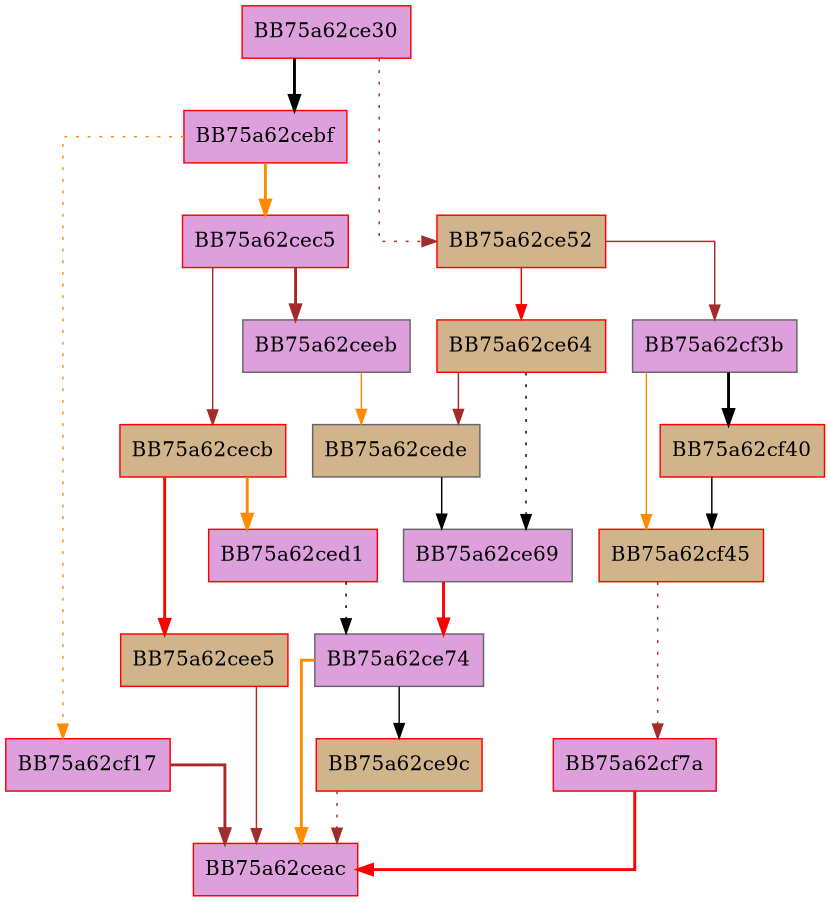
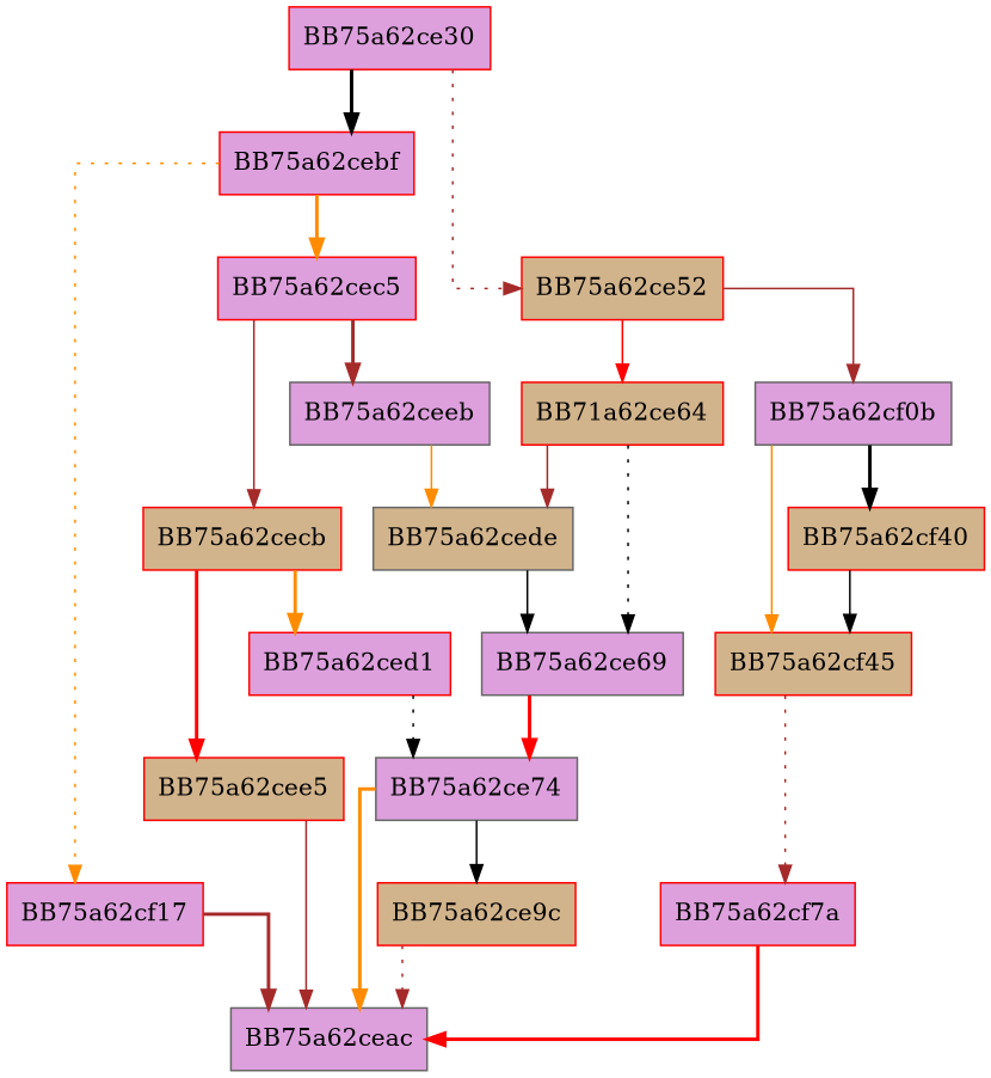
  digraph {
    fontname="DejaVu Serif"
    splines=ortho
    node [color=red fillcolor=plum fontname="DejaVu Serif" shape=box style=filled]
    edge [color=brown fontname="DejaVu Serif" style=bold]
    BB75a62ce30
    BB75a62cebf
    BB75a62ce52 [fillcolor=tan]
    BB75a62cf17
    BB75a62cec5
-   BB75a62cf3b [color=gray40]
-   BB75a62ce64 [fillcolor=tan]
-   BB75a62ceac
+   BB75a62cf3b [color=gray40 label=BB75a62cf0b]
+   BB75a62ce64 [fillcolor=tan label=BB71a62ce64]
+   BB75a62ceac [color=gray40]
    BB75a62ceeb [color=gray40]
    BB75a62cecb [fillcolor=tan]
    BB75a62cf45 [fillcolor=tan]
    BB75a62cf40 [fillcolor=tan]
    BB75a62cede [color=gray40 fillcolor=tan]
    BB75a62ce69 [color=gray40]
    BB75a62cf7a
    BB75a62ce74 [color=gray40]
    BB75a62ce9c [fillcolor=tan]
    BB75a62cee5 [fillcolor=tan]
    BB75a62ced1
    BB75a62ce30 -> BB75a62cebf [color=black]
    BB75a62ce30 -> BB75a62ce52 [style=dotted]
    BB75a62cebf -> BB75a62cf17 [color=darkorange style=dotted]
    BB75a62cebf -> BB75a62cec5 [color=darkorange]
    BB75a62ce52 -> BB75a62cf3b [style=solid]
    BB75a62ce52 -> BB75a62ce64 [color=red style=solid]
    BB75a62cf17 -> BB75a62ceac
    BB75a62cec5 -> BB75a62ceeb
    BB75a62cec5 -> BB75a62cecb [style=solid]
    BB75a62cf3b -> BB75a62cf45 [color=darkorange style=solid]
    BB75a62cf3b -> BB75a62cf40 [color=black]
    BB75a62ce64 -> BB75a62cede [style=solid]
    BB75a62ce64 -> BB75a62ce69 [color=black style=dotted]
    BB75a62ceeb -> BB75a62cede [color=darkorange style=solid]
    BB75a62cecb -> BB75a62cee5 [color=red]
    BB75a62cecb -> BB75a62ced1 [color=darkorange]
    BB75a62cf45 -> BB75a62cf7a [style=dotted]
    BB75a62cf40 -> BB75a62cf45 [color=black style=solid]
    BB75a62cede -> BB75a62ce69 [color=black style=solid]
    BB75a62ce69 -> BB75a62ce74 [color=red]
    BB75a62cf7a -> BB75a62ceac [color=red]
    BB75a62ce74 -> BB75a62ceac [color=darkorange]
    BB75a62ce74 -> BB75a62ce9c [color=black style=solid]
    BB75a62ce9c -> BB75a62ceac [style=dotted]
    BB75a62cee5 -> BB75a62ceac [style=solid]
    BB75a62ced1 -> BB75a62ce74 [color=black style=dotted]
  }
